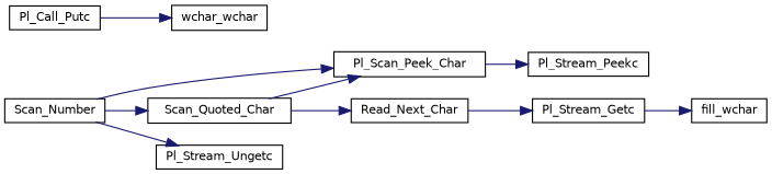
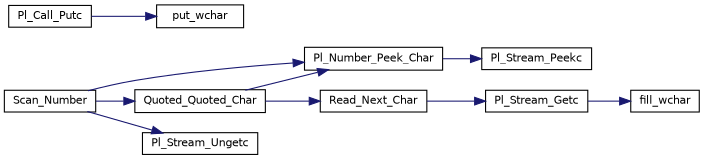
  digraph {
    rankdir=LR
    node [color=black fillcolor=white fontname=Helvetica fontsize=10 shape=record style=filled]
    edge [color=midnightblue fontname=Helvetica fontsize=10 labelfontname=Helvetica labelfontsize=10 style=solid]
    n1 [height=0.2 label=Read_Next_Char width=0.4]
    n2 [height=0.2 label=Pl_Stream_Getc width=0.4]
-   n3 [height=0.2 label=Pl_Scan_Peek_Char width=0.4]
+   n3 [height=0.2 label=Pl_Number_Peek_Char width=0.4]
    n4 [height=0.2 label=Pl_Stream_Peekc width=0.4]
    n5 [height=0.2 label=Scan_Number width=0.4]
-   n6 [height=0.2 label=Scan_Quoted_Char width=0.4]
+   n6 [height=0.2 label=Quoted_Quoted_Char width=0.4]
    n7 [height=0.2 label=Pl_Stream_Ungetc width=0.4]
    n8 [height=0.2 label=fill_wchar width=0.4]
    n9 [height=0.2 label=Pl_Call_Putc width=0.4]
-   n10 [height=0.2 label=wchar_wchar width=0.4]
+   n10 [height=0.2 label=put_wchar width=0.4]
    n1 -> n2
    n2 -> n8
    n3 -> n4
    n5 -> n3
    n5 -> n6
    n5 -> n7
    n6 -> n1
    n6 -> n3
    n9 -> n10
  }
